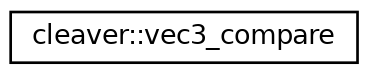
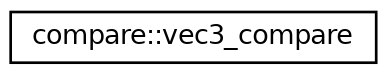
  digraph {
    rankdir=LR
-   n1 [color=black fillcolor=white fontname=Helvetica fontsize=10 height=0.2 label="cleaver::vec3_compare" shape=record style=filled width=0.4]
+   n1 [color=black fillcolor=white fontname=Helvetica fontsize=10 height=0.2 label="compare::vec3_compare" shape=record style=filled width=0.4]
  }
